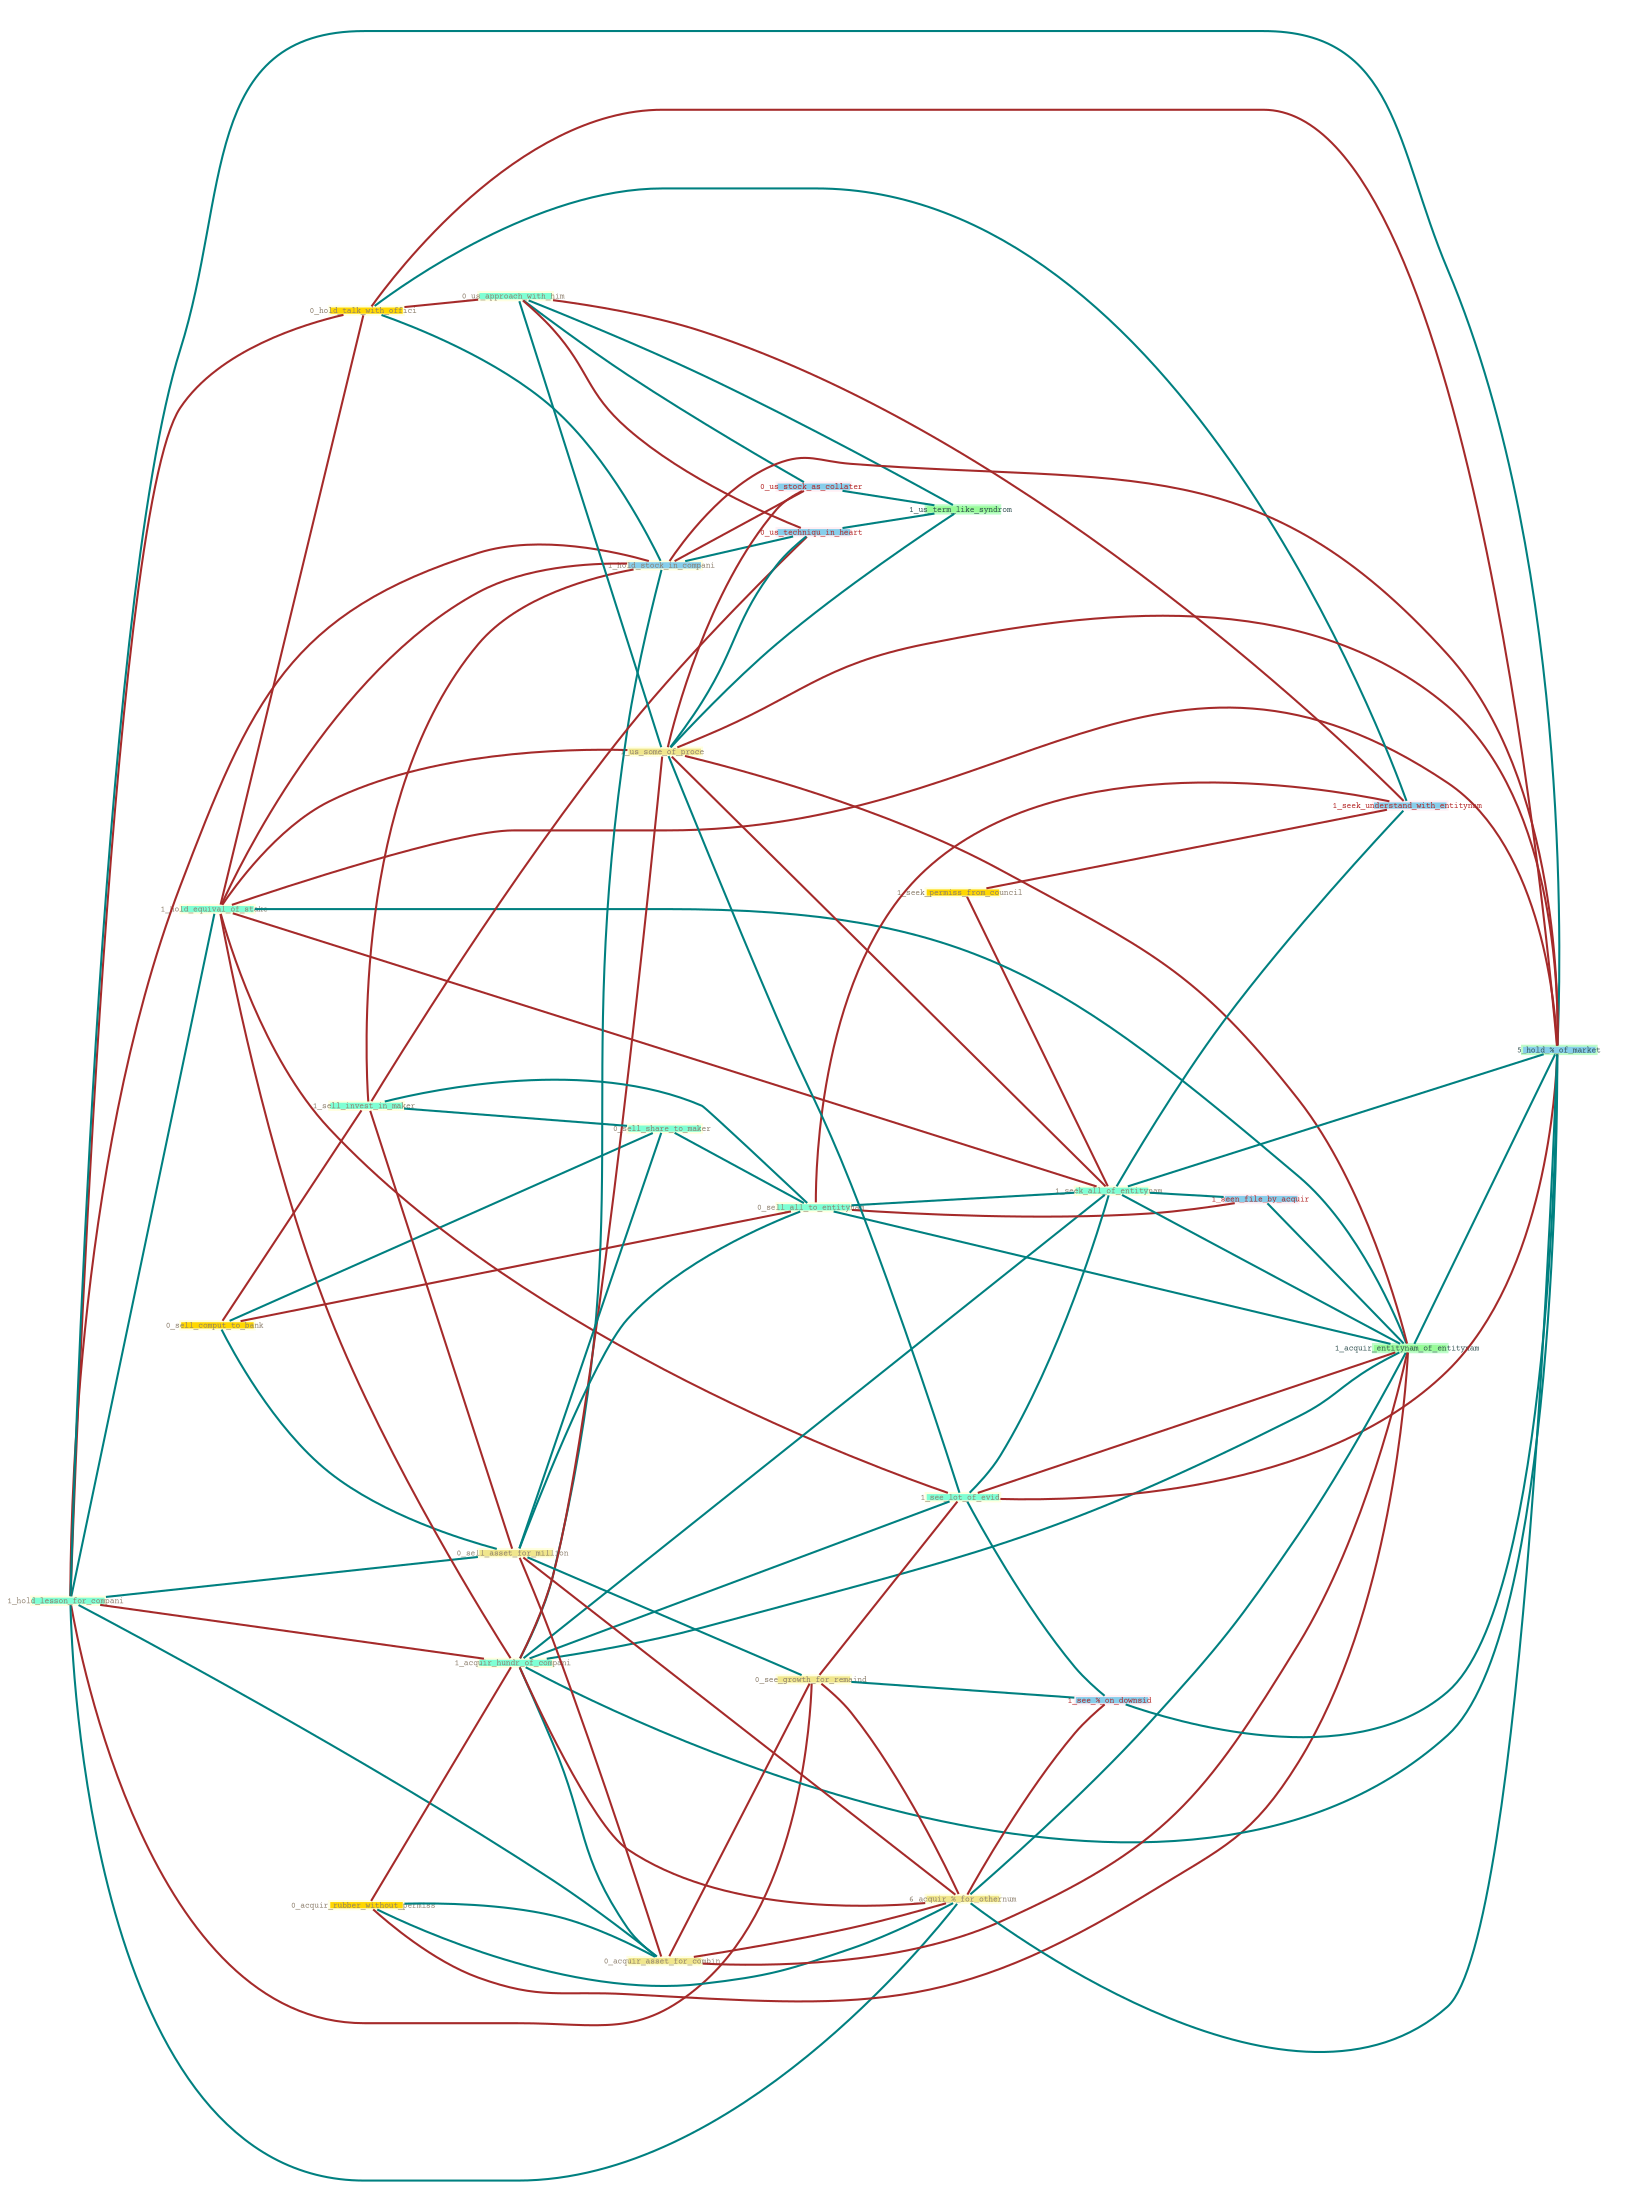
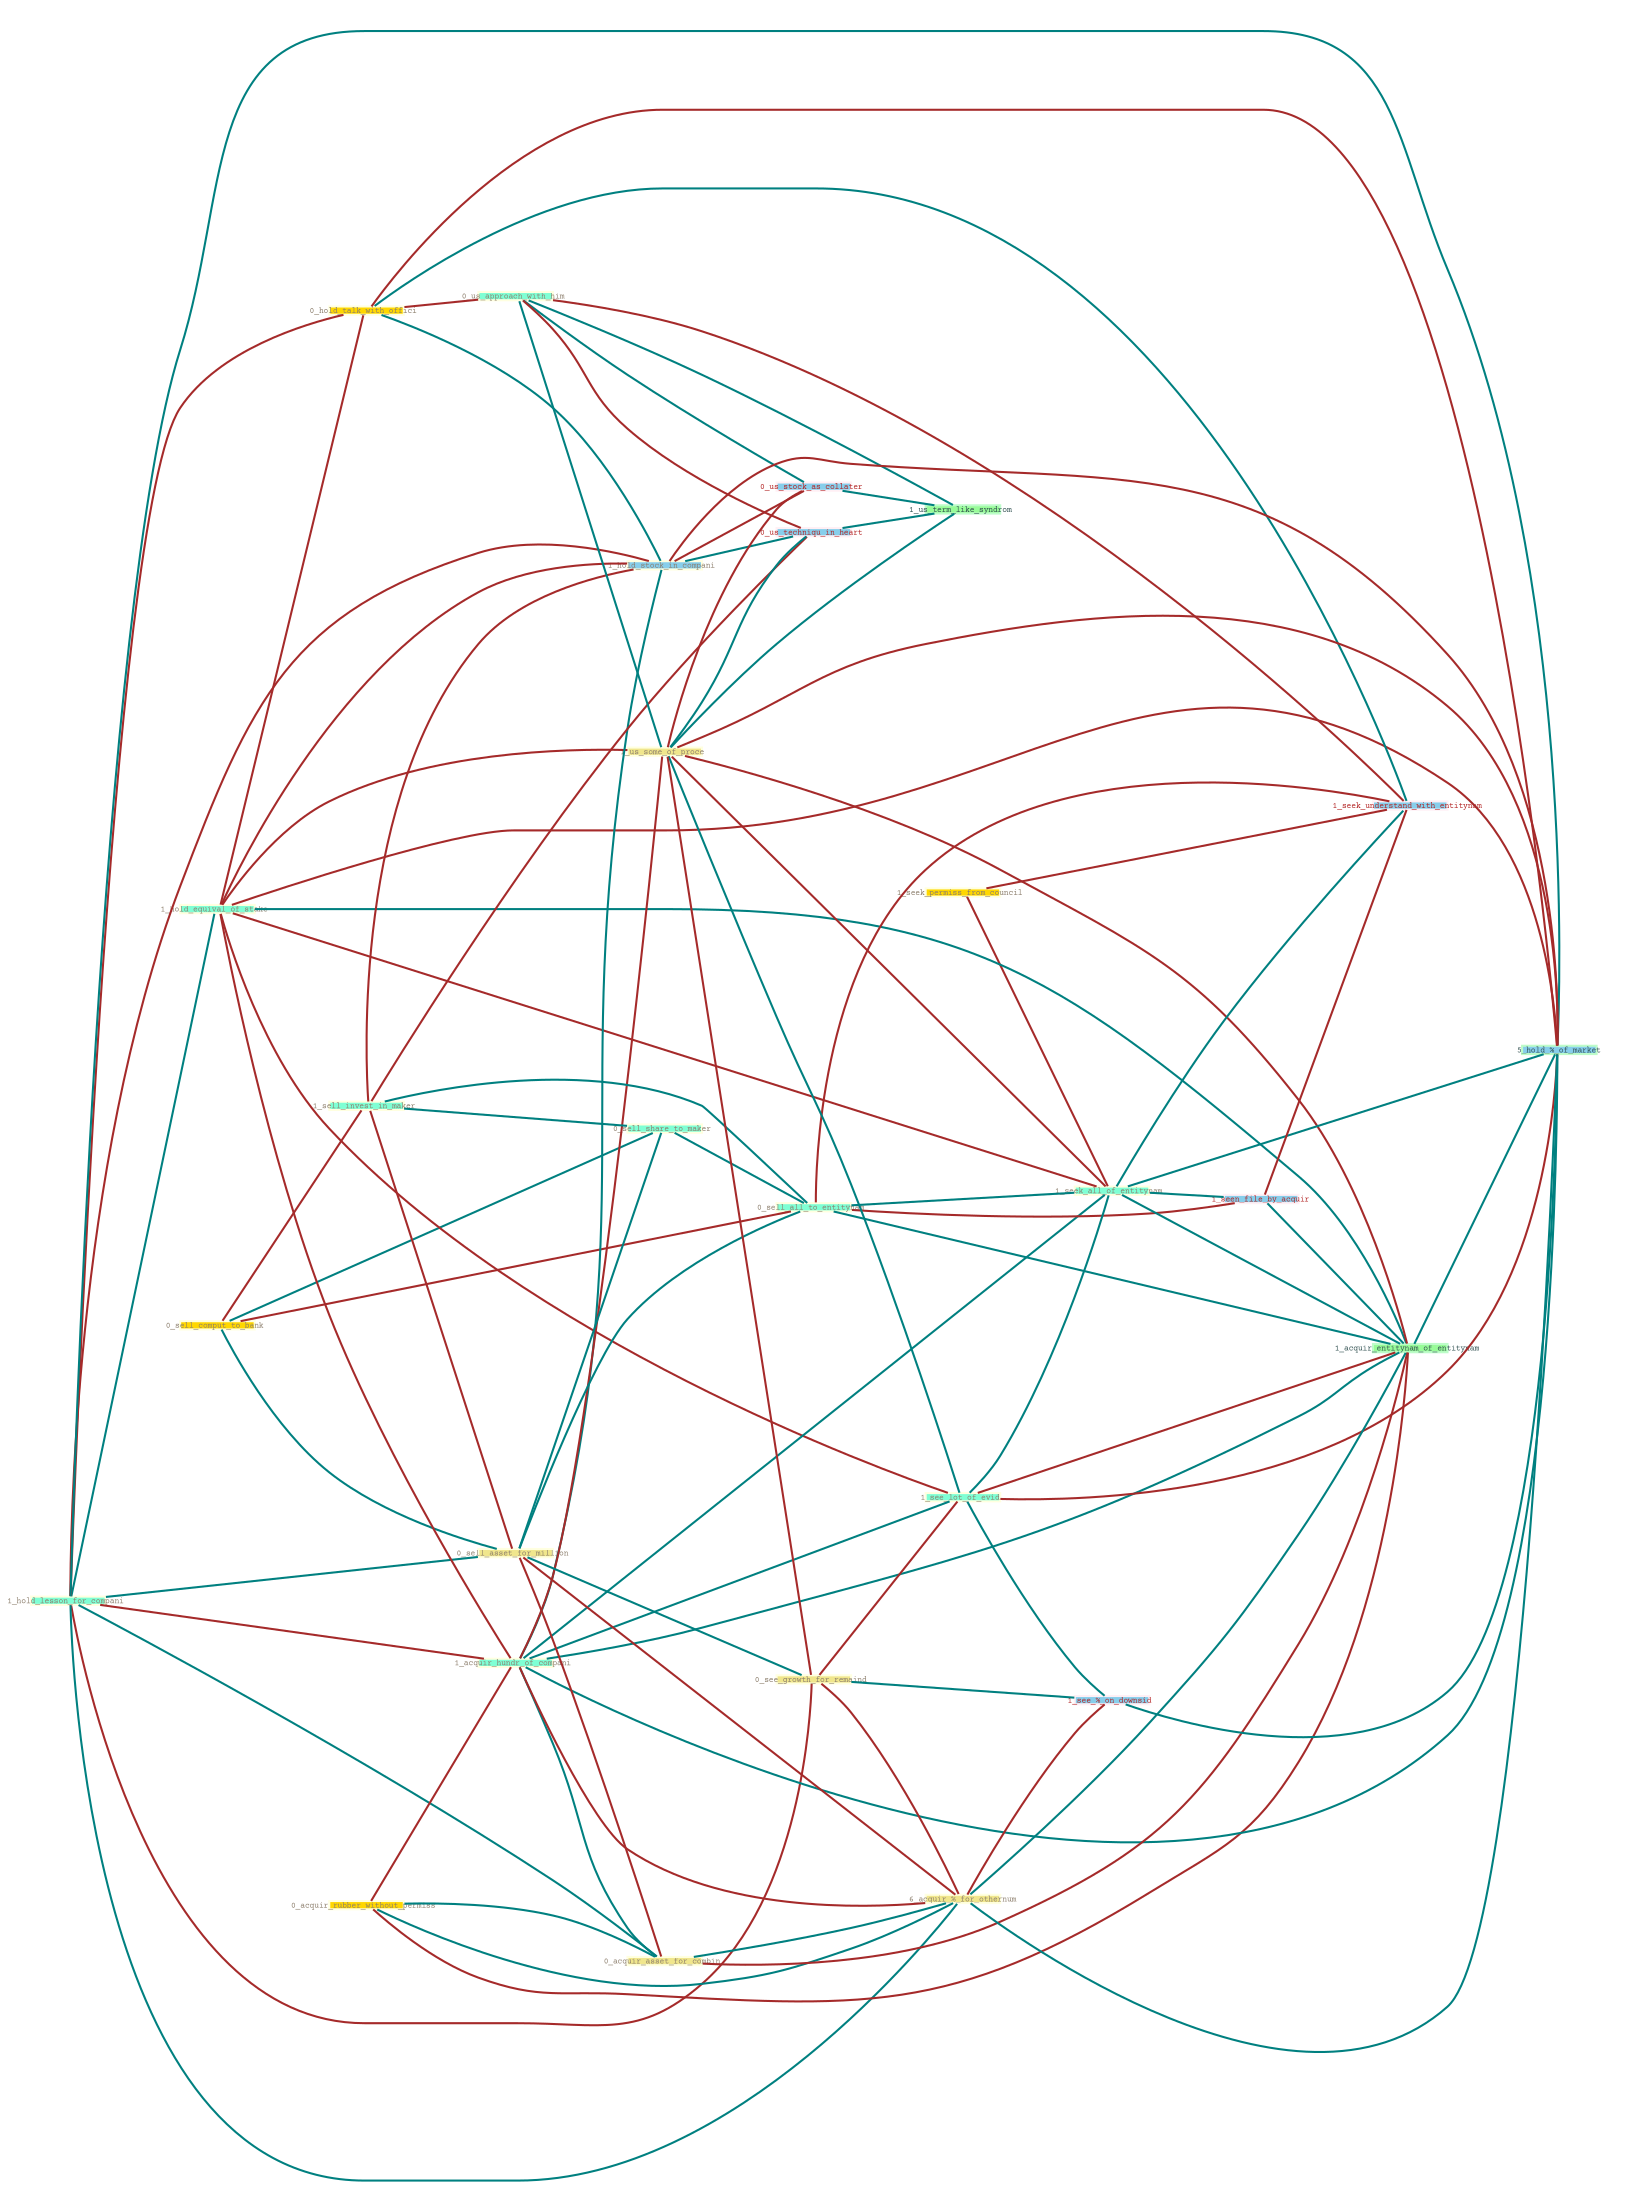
  graph {
    fontname="Courier Prime"
    rankdir=LR
    node [color="#ffffe0" fillcolor=aquamarine fixedsize=true fontcolor="#8b7d6b" fontname="Courier Prime" fontsize=4 shape=polygon style=filled]
    edge [color=teal fontname="Courier Prime" w=1]
    "1_seek_permiss_from_council " [fillcolor=gold height=.06 width=.5]
    "0_sell_comput_to_bank " [fillcolor=gold height=.06 width=.5]
    "1_hold_lesson_for_compani " [height=.06 width=.5]
    "0_acquir_rubber_without_permiss " [fillcolor=gold height=.06 width=.5]
    "1_hold_equival_of_stake " [height=.06 width=.5]
    "1_acquir_hundr_of_compani " [height=.06 width=.5]
    "1_sell_invest_in_maker " [height=.06 width=.5]
    "0_sell_asset_for_million " [fillcolor=khaki height=.06 width=.5]
    "0_sell_share_to_maker " [height=.06 width=.5]
    "0_hold_talk_with_offici " [fillcolor=gold height=.06 width=.5]
    "0_acquir_asset_for_combin " [fillcolor=khaki height=.06 width=.5]
    "0_us_approach_with_him " [height=.06 width=.5]
    "0_sell_all_to_entitynam " [height=.06 width=.5]
    "0_see_growth_for_remaind " [fillcolor=khaki height=.06 width=.5]
    "1_see_lot_of_evid " [height=.06 width=.5]
    "1_hold_stock_in_compani " [fillcolor=skyblue height=.06 width=.5]
    "1_us_some_of_proce " [fillcolor=khaki height=.06 width=.5]
    n18 [fillcolor=khaki height=.06 label="6_acquir_%_for_othernum" width=.5]
    "1_seek_all_of_entitynam " [height=.06 width=.5]
    n20 [color="#fff0f5" fillcolor=skyblue fontcolor="#b22222" height=.06 label="1_seen_file_by_acquir" width=.5]
    "0_us_stock_as_collater " [color="#fff0f5" fillcolor=skyblue fontcolor="#b22222" height=.06 width=.5]
    "1_seek_understand_with_entitynam " [color="#fff0f5" fillcolor=skyblue fontcolor="#b22222" height=.06 width=.5]
    "0_us_techniqu_in_heart " [color="#fff0f5" fillcolor=skyblue fontcolor="#b22222" height=.06 width=.5]
    "1_see_%_on_downsid " [color="#fff0f5" fillcolor=skyblue fontcolor="#b22222" height=.06 width=.5]
    n25 [color="#BDFCC9" fillcolor=skyblue fontcolor="#2f4f4f" height=.06 label="5_hold_%_of_market" width=.5]
    "1_acquir_entitynam_of_entitynam " [color="#BDFCC9" fillcolor=palegreen fontcolor="#2f4f4f" height=.06 width=.5]
    "1_us_term_like_syndrom " [color="#BDFCC9" fillcolor=palegreen fontcolor="#2f4f4f" height=.06 width=.5]
    subgraph sub_1 {
      "1_seek_permiss_from_council "
      "0_sell_comput_to_bank "
      "1_hold_lesson_for_compani "
      "0_acquir_rubber_without_permiss "
      "1_hold_equival_of_stake "
      "1_acquir_hundr_of_compani "
      "1_sell_invest_in_maker "
      "0_sell_asset_for_million "
      "0_sell_share_to_maker "
      "0_hold_talk_with_offici "
      "0_acquir_asset_for_combin "
      "0_us_approach_with_him "
      "0_sell_all_to_entitynam "
      "0_see_growth_for_remaind "
      "1_see_lot_of_evid "
      "1_hold_stock_in_compani "
      "1_us_some_of_proce "
      n18
      "1_seek_all_of_entitynam "
    }
    subgraph sub_2 {
      n20
      "0_us_stock_as_collater "
      "1_seek_understand_with_entitynam "
      "0_us_techniqu_in_heart "
      "1_see_%_on_downsid "
    }
    "1_seek_permiss_from_council " -- "1_seek_all_of_entitynam " [color=brown]
    "1_seek_permiss_from_council " -- "1_seek_understand_with_entitynam " [color=brown]
    "0_sell_comput_to_bank " -- "1_sell_invest_in_maker " [color=brown]
    "0_sell_comput_to_bank " -- "0_sell_asset_for_million "
    "0_sell_comput_to_bank " -- "0_sell_share_to_maker " [w=2]
    "0_sell_comput_to_bank " -- "0_sell_all_to_entitynam " [color=brown w=2]
    "1_hold_lesson_for_compani " -- "1_hold_equival_of_stake "
    "1_hold_lesson_for_compani " -- "1_acquir_hundr_of_compani " [color=brown]
    "1_hold_lesson_for_compani " -- "0_sell_asset_for_million "
    "1_hold_lesson_for_compani " -- "0_hold_talk_with_offici " [color=brown]
    "1_hold_lesson_for_compani " -- "0_acquir_asset_for_combin "
    "1_hold_lesson_for_compani " -- "0_see_growth_for_remaind " [color=brown]
    "1_hold_lesson_for_compani " -- "1_hold_stock_in_compani " [color=brown w=2]
    "1_hold_lesson_for_compani " -- n18
    "1_hold_lesson_for_compani " -- n25
    "0_acquir_rubber_without_permiss " -- "1_acquir_hundr_of_compani " [color=brown]
    "0_acquir_rubber_without_permiss " -- "0_acquir_asset_for_combin "
    "0_acquir_rubber_without_permiss " -- n18
    "0_acquir_rubber_without_permiss " -- "1_acquir_entitynam_of_entitynam " [color=brown]
    "1_hold_equival_of_stake " -- "1_acquir_hundr_of_compani " [color=brown]
    "1_hold_equival_of_stake " -- "0_hold_talk_with_offici " [color=brown]
    "1_hold_equival_of_stake " -- "1_see_lot_of_evid " [color=brown]
    "1_hold_equival_of_stake " -- "1_hold_stock_in_compani " [color=brown]
    "1_hold_equival_of_stake " -- "1_us_some_of_proce " [color=brown]
    "1_hold_equival_of_stake " -- "1_seek_all_of_entitynam " [color=brown]
    "1_hold_equival_of_stake " -- n25 [color=brown w=2]
    "1_hold_equival_of_stake " -- "1_acquir_entitynam_of_entitynam "
    "1_acquir_hundr_of_compani " -- "0_acquir_asset_for_combin "
    "1_acquir_hundr_of_compani " -- "1_see_lot_of_evid "
    "1_acquir_hundr_of_compani " -- "1_hold_stock_in_compani "
    "1_acquir_hundr_of_compani " -- "1_us_some_of_proce " [color=brown]
    "1_acquir_hundr_of_compani " -- n18 [color=brown]
    "1_acquir_hundr_of_compani " -- "1_seek_all_of_entitynam "
    "1_acquir_hundr_of_compani " -- n25
    "1_acquir_hundr_of_compani " -- "1_acquir_entitynam_of_entitynam " [w=2]
    "1_sell_invest_in_maker " -- "0_sell_asset_for_million " [color=brown]
    "1_sell_invest_in_maker " -- "0_sell_share_to_maker " [w=2]
    "1_sell_invest_in_maker " -- "0_sell_all_to_entitynam "
    "1_sell_invest_in_maker " -- "1_hold_stock_in_compani " [color=brown]
    "1_sell_invest_in_maker " -- "0_us_techniqu_in_heart " [color=brown]
    "0_sell_asset_for_million " -- "0_sell_share_to_maker "
    "0_sell_asset_for_million " -- "0_acquir_asset_for_combin " [color=brown w=2]
    "0_sell_asset_for_million " -- "0_sell_all_to_entitynam "
    "0_sell_asset_for_million " -- "0_see_growth_for_remaind "
    "0_sell_asset_for_million " -- n18 [color=brown]
    "0_sell_share_to_maker " -- "0_sell_all_to_entitynam " [w=2]
    "0_hold_talk_with_offici " -- "0_us_approach_with_him " [color=brown]
    "0_hold_talk_with_offici " -- "1_hold_stock_in_compani "
    "0_hold_talk_with_offici " -- "1_seek_understand_with_entitynam "
    "0_hold_talk_with_offici " -- n25 [color=brown]
-   "0_acquir_asset_for_combin " -- "0_see_growth_for_remaind " [color=brown]
-   "0_acquir_asset_for_combin " -- n18 [color=brown w=2]
+   "1_us_some_of_proce " -- "0_see_growth_for_remaind " [color=brown]
+   "0_acquir_asset_for_combin " -- n18 [w=2]
    "0_acquir_asset_for_combin " -- "1_acquir_entitynam_of_entitynam " [color=brown]
    "0_us_approach_with_him " -- "1_us_some_of_proce "
    "0_us_approach_with_him " -- "0_us_stock_as_collater "
    "0_us_approach_with_him " -- "1_seek_understand_with_entitynam " [color=brown]
    "0_us_approach_with_him " -- "0_us_techniqu_in_heart " [color=brown]
    "0_us_approach_with_him " -- "1_us_term_like_syndrom "
    "0_sell_all_to_entitynam " -- "1_seek_all_of_entitynam " [w=2]
    "0_sell_all_to_entitynam " -- n20 [color=brown]
    "0_sell_all_to_entitynam " -- "1_seek_understand_with_entitynam " [color=brown]
    "0_sell_all_to_entitynam " -- "1_acquir_entitynam_of_entitynam "
    "0_see_growth_for_remaind " -- "1_see_lot_of_evid " [color=brown]
    "0_see_growth_for_remaind " -- n18 [color=brown]
    "0_see_growth_for_remaind " -- "1_see_%_on_downsid "
    "1_see_lot_of_evid " -- "1_us_some_of_proce "
    "1_see_lot_of_evid " -- "1_seek_all_of_entitynam "
    "1_see_lot_of_evid " -- "1_see_%_on_downsid "
    "1_see_lot_of_evid " -- n25 [color=brown]
    "1_see_lot_of_evid " -- "1_acquir_entitynam_of_entitynam " [color=brown]
    "1_hold_stock_in_compani " -- "0_us_stock_as_collater " [color=brown]
    "1_hold_stock_in_compani " -- "0_us_techniqu_in_heart "
    "1_hold_stock_in_compani " -- n25 [color=brown]
    "1_us_some_of_proce " -- "1_seek_all_of_entitynam " [color=brown]
    "1_us_some_of_proce " -- "0_us_stock_as_collater " [color=brown]
    "1_us_some_of_proce " -- "0_us_techniqu_in_heart "
    "1_us_some_of_proce " -- n25 [color=brown]
    "1_us_some_of_proce " -- "1_acquir_entitynam_of_entitynam " [color=brown]
    "1_us_some_of_proce " -- "1_us_term_like_syndrom "
    n18 -- "1_see_%_on_downsid " [color=brown]
    n18 -- n25
    n18 -- "1_acquir_entitynam_of_entitynam "
    "1_seek_all_of_entitynam " -- n20
    "1_seek_all_of_entitynam " -- "1_seek_understand_with_entitynam " [w=2]
    "1_seek_all_of_entitynam " -- n25
    "1_seek_all_of_entitynam " -- "1_acquir_entitynam_of_entitynam " [w=2]
+   n20 -- "1_seek_understand_with_entitynam " [color=brown]
    n20 -- "1_acquir_entitynam_of_entitynam "
    "0_us_stock_as_collater " -- "1_us_term_like_syndrom "
    "0_us_techniqu_in_heart " -- "1_us_term_like_syndrom "
    "1_see_%_on_downsid " -- n25
    "1_acquir_entitynam_of_entitynam " -- n25
  }
